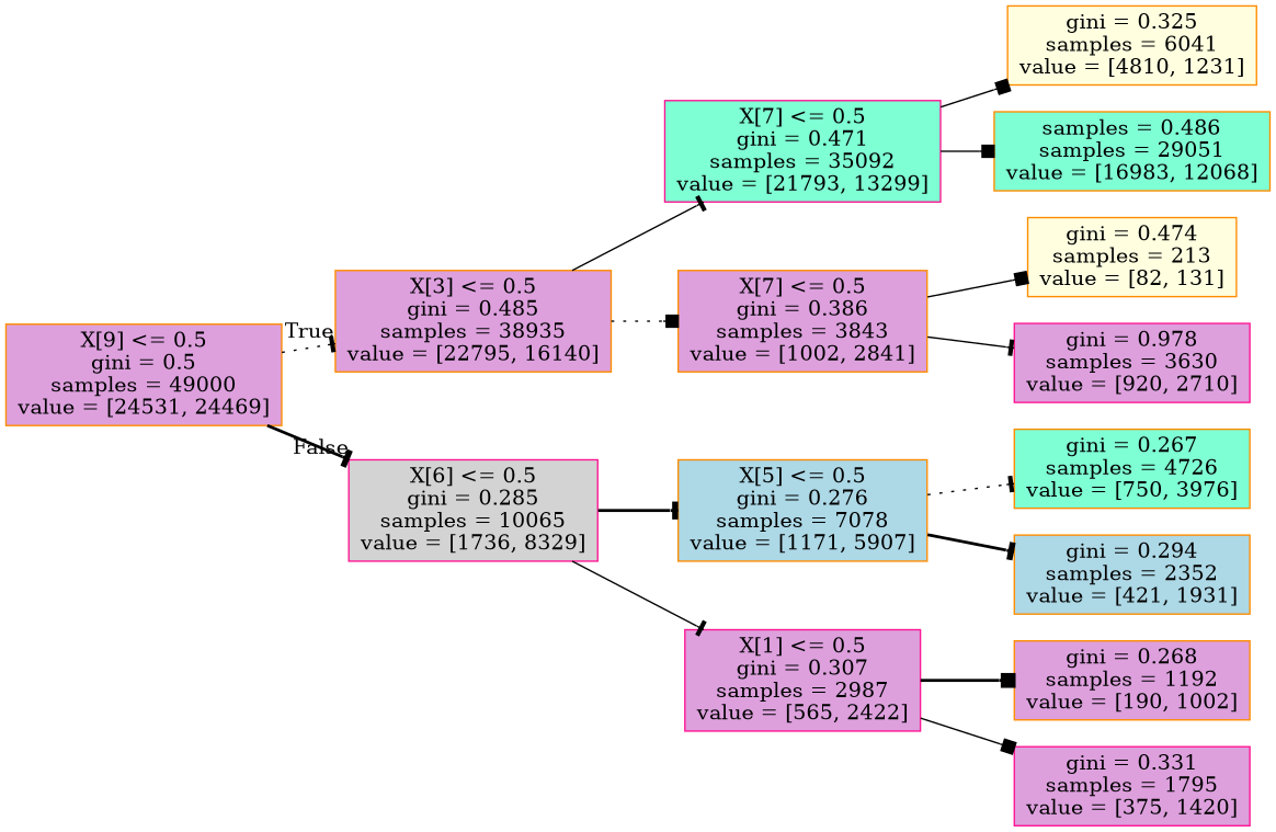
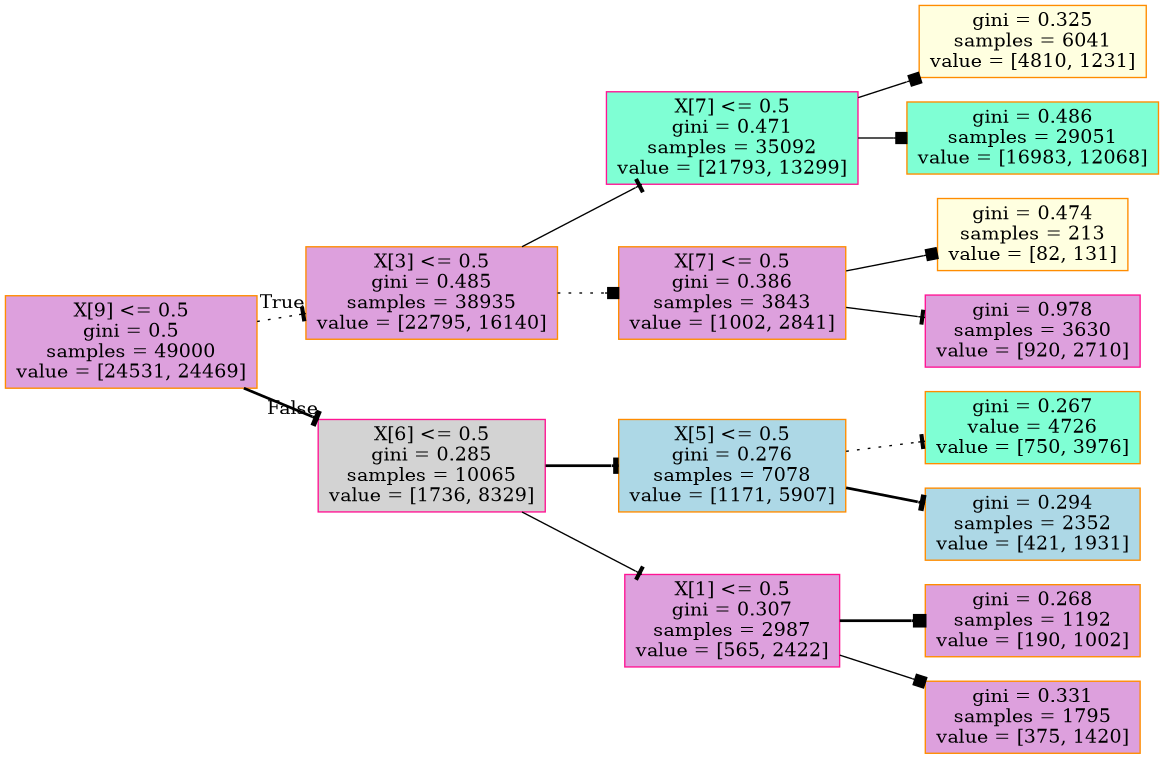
  digraph {
    rankdir=LR
    node [color=darkorange fillcolor=plum shape=box style=filled]
    edge [arrowhead=tee style=solid]
    n1 [label="X[9] <= 0.5\ngini = 0.5\nsamples = 49000\nvalue = [24531, 24469]"]
    n2 [label="X[3] <= 0.5\ngini = 0.485\nsamples = 38935\nvalue = [22795, 16140]"]
    n3 [color=deeppink fillcolor=lightgrey label="X[6] <= 0.5\ngini = 0.285\nsamples = 10065\nvalue = [1736, 8329]"]
    n4 [color=deeppink fillcolor=aquamarine label="X[7] <= 0.5\ngini = 0.471\nsamples = 35092\nvalue = [21793, 13299]"]
    n5 [label="X[7] <= 0.5\ngini = 0.386\nsamples = 3843\nvalue = [1002, 2841]"]
    n6 [fillcolor=lightblue label="X[5] <= 0.5\ngini = 0.276\nsamples = 7078\nvalue = [1171, 5907]"]
    n7 [color=deeppink label="X[1] <= 0.5\ngini = 0.307\nsamples = 2987\nvalue = [565, 2422]"]
    n8 [fillcolor=lightyellow label="gini = 0.325\nsamples = 6041\nvalue = [4810, 1231]"]
-   n9 [fillcolor=aquamarine label="samples = 0.486\nsamples = 29051\nvalue = [16983, 12068]"]
+   n9 [fillcolor=aquamarine label="gini = 0.486\nsamples = 29051\nvalue = [16983, 12068]"]
    n10 [fillcolor=lightyellow label="gini = 0.474\nsamples = 213\nvalue = [82, 131]"]
    n11 [color=deeppink label="gini = 0.978\nsamples = 3630\nvalue = [920, 2710]"]
-   n12 [fillcolor=aquamarine label="gini = 0.267\nsamples = 4726\nvalue = [750, 3976]"]
+   n12 [fillcolor=aquamarine label="gini = 0.267\nvalue = 4726\nvalue = [750, 3976]"]
    n13 [fillcolor=lightblue label="gini = 0.294\nsamples = 2352\nvalue = [421, 1931]"]
    n14 [label="gini = 0.268\nsamples = 1192\nvalue = [190, 1002]"]
-   n15 [color=deeppink label="gini = 0.331\nsamples = 1795\nvalue = [375, 1420]"]
+   n15 [label="gini = 0.331\nsamples = 1795\nvalue = [375, 1420]"]
    n1 -> n2 [headlabel=True labelangle=45 labeldistance=2.5 style=dotted]
    n1 -> n3 [headlabel=False labelangle=-45 labeldistance=2.5 style=bold]
    n2 -> n4
    n2 -> n5 [arrowhead=box style=dotted]
    n3 -> n6 [style=bold]
    n3 -> n7
    n4 -> n8 [arrowhead=box]
    n4 -> n9 [arrowhead=box]
    n5 -> n10 [arrowhead=box]
    n5 -> n11
    n6 -> n12 [style=dotted]
    n6 -> n13 [style=bold]
    n7 -> n14 [arrowhead=box style=bold]
    n7 -> n15 [arrowhead=box]
  }
